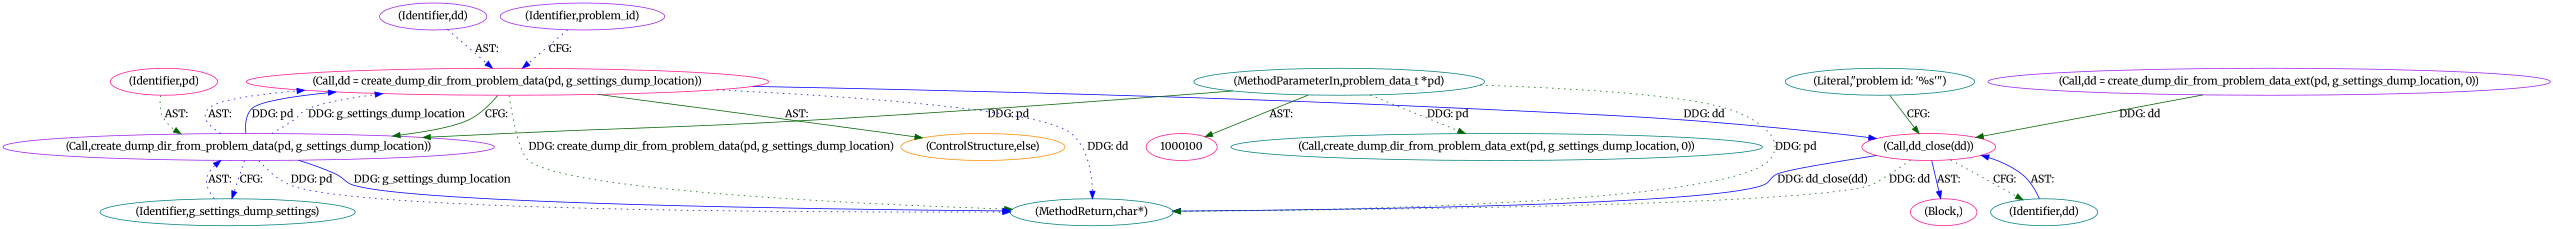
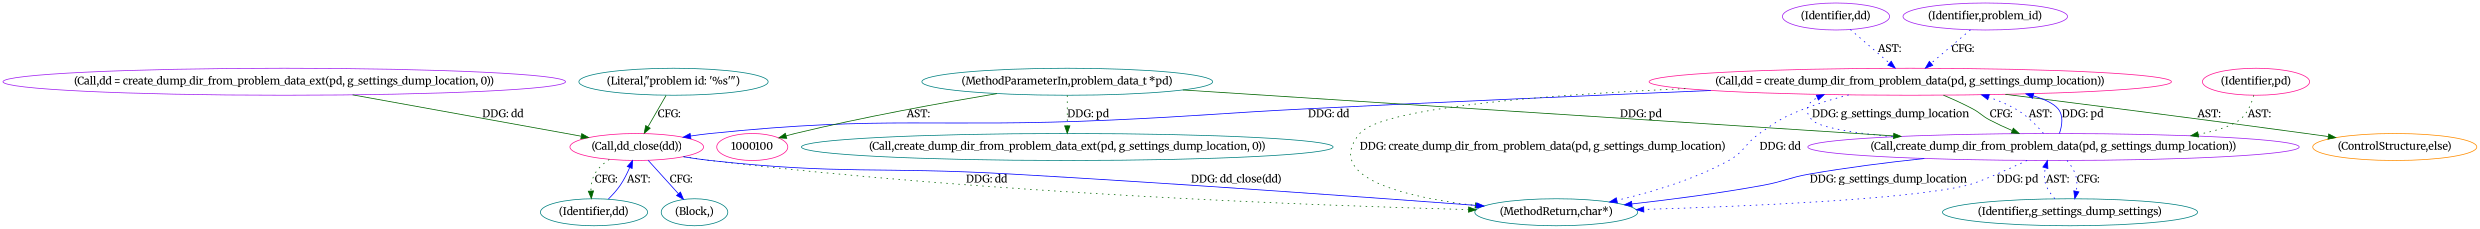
  digraph {
    fontname=Merriweather
    node [color=teal fontname=Merriweather]
    edge [color=blue fontname=Merriweather style=dotted]
    n1 [color=deeppink label="(Call,dd = create_dump_dir_from_problem_data(pd, g_settings_dump_location))"]
    n2 [color=purple label="(Call,create_dump_dir_from_problem_data(pd, g_settings_dump_location))"]
    n3 [color=deeppink label="(Call,dd_close(dd))"]
    n4 [label="(MethodReturn,char*)"]
    n5 [color=darkorange label="(ControlStructure,else)"]
    n6 [label="(Identifier,g_settings_dump_settings)"]
-   n7 [color=deeppink label="(Block,)"]
+   n7 [label="(Block,)"]
    n8 [label="(Identifier,dd)"]
    n9 [label="(MethodParameterIn,problem_data_t *pd)"]
    n10 [label="(Call,create_dump_dir_from_problem_data_ext(pd, g_settings_dump_location, 0))"]
    1000100 [color=deeppink]
    n12 [label="(Literal,\"problem id: '%s'\")"]
    n13 [color=purple label="(Identifier,dd)"]
    n14 [color=purple label="(Call,dd = create_dump_dir_from_problem_data_ext(pd, g_settings_dump_location, 0))"]
    n15 [color=deeppink label="(Identifier,pd)"]
    n16 [color=purple label="(Identifier,problem_id)"]
    n1 -> n2 [color=darkgreen label="CFG: " style=solid]
    n1 -> n3 [label="DDG: dd" style=solid]
    n1 -> n4 [label="DDG: dd"]
    n1 -> n4 [color=darkgreen label="DDG: create_dump_dir_from_problem_data(pd, g_settings_dump_location)"]
    n1 -> n5 [color=darkgreen label="AST: " style=solid]
    n2 -> n1 [label="AST: "]
    n2 -> n1 [label="DDG: pd" style=solid]
    n2 -> n1 [label="DDG: g_settings_dump_location"]
    n2 -> n4 [label="DDG: g_settings_dump_location" style=solid]
    n2 -> n4 [label="DDG: pd"]
    n2 -> n6 [label="CFG: "]
    n3 -> n4 [color=darkgreen label="DDG: dd"]
    n3 -> n4 [label="DDG: dd_close(dd)" style=solid]
-   n3 -> n7 [label="AST: " style=solid]
+   n3 -> n7 [label="CFG: " style=solid]
    n3 -> n8 [color=darkgreen label="CFG: "]
    n6 -> n2 [label="AST: "]
    n8 -> n3 [label="AST: " style=solid]
    n9 -> n2 [color=darkgreen label="DDG: pd" style=solid]
-   n9 -> n4 [color=darkgreen label="DDG: pd"]
    n9 -> n10 [color=darkgreen label="DDG: pd"]
    n9 -> 1000100 [color=darkgreen label="AST: " style=solid]
    n12 -> n3 [color=darkgreen label="CFG: " style=solid]
    n13 -> n1 [label="AST: "]
    n14 -> n3 [color=darkgreen label="DDG: dd" style=solid]
    n15 -> n2 [color=darkgreen label="AST: "]
    n16 -> n1 [label="CFG: "]
  }
